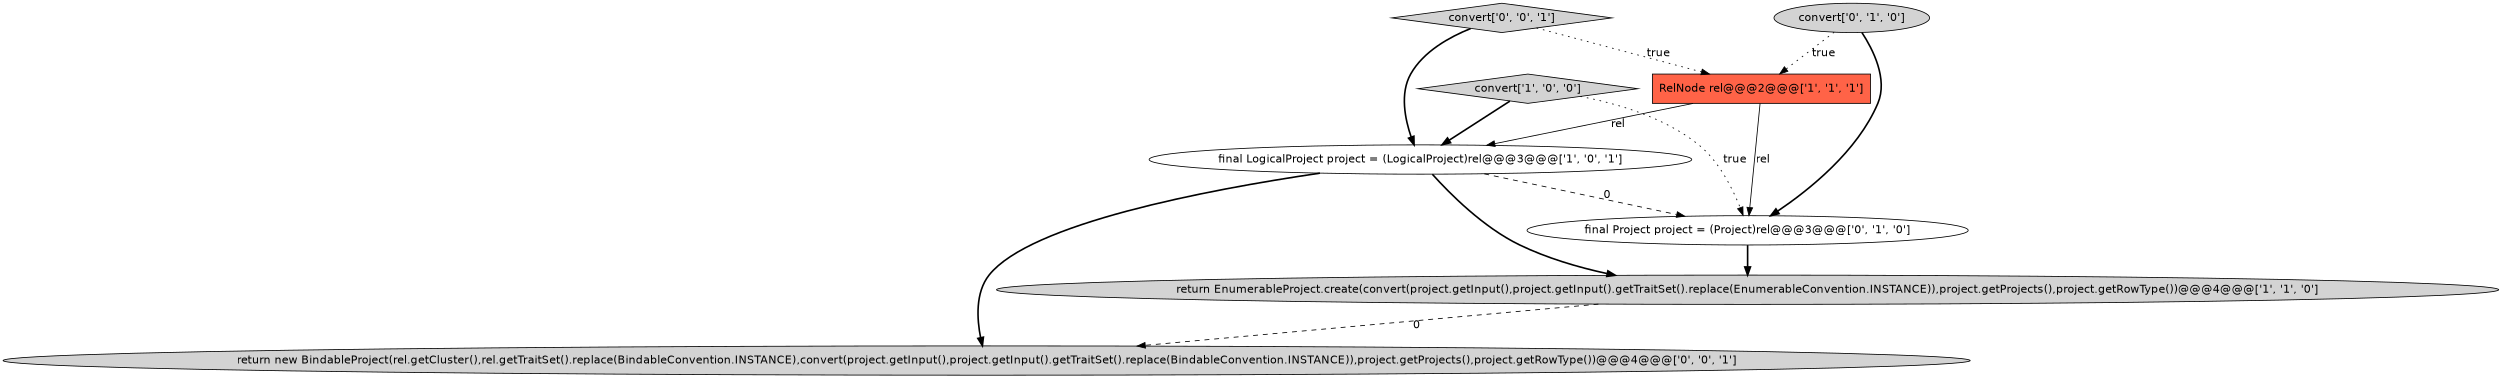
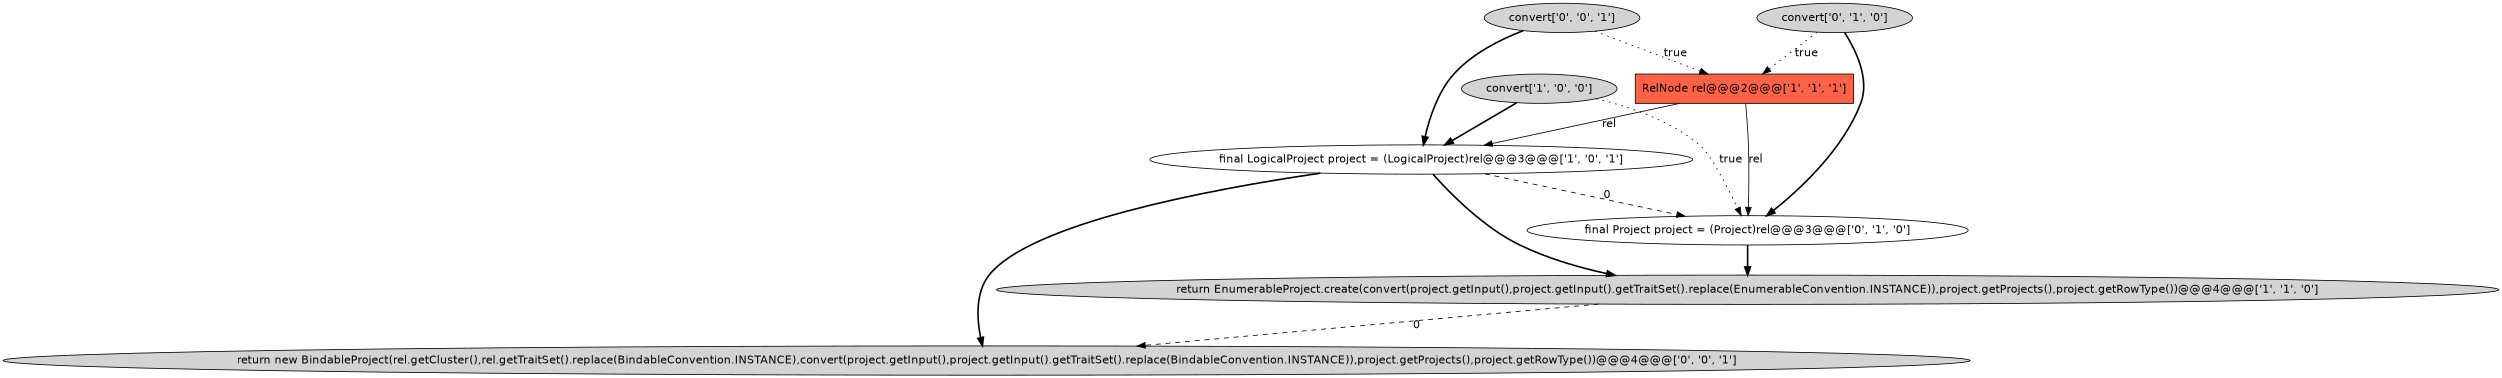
  digraph {
    fontname="DejaVu Sans"
    node [fillcolor=lightgray fontname="DejaVu Sans" shape=ellipse style=filled]
    edge [fontname="DejaVu Sans" style=bold]
    n1 [label="return EnumerableProject.create(convert(project.getInput(),project.getInput().getTraitSet().replace(EnumerableConvention.INSTANCE)),project.getProjects(),project.getRowType())@@@4@@@['1', '1', '0']"]
    n2 [label="return new BindableProject(rel.getCluster(),rel.getTraitSet().replace(BindableConvention.INSTANCE),convert(project.getInput(),project.getInput().getTraitSet().replace(BindableConvention.INSTANCE)),project.getProjects(),project.getRowType())@@@4@@@['0', '0', '1']"]
-   n3 [label="convert['0', '0', '1']" shape=diamond]
+   n3 [label="convert['0', '0', '1']"]
    n4 [fillcolor=tomato label="RelNode rel@@@2@@@['1', '1', '1']" shape=box]
    n5 [fillcolor=white label="final LogicalProject project = (LogicalProject)rel@@@3@@@['1', '0', '1']"]
    n6 [fillcolor=white label="final Project project = (Project)rel@@@3@@@['0', '1', '0']"]
    n7 [label="convert['0', '1', '0']"]
-   n8 [label="convert['1', '0', '0']" shape=diamond]
+   n8 [label="convert['1', '0', '0']"]
    n1 -> n2 [label=0 style=dashed]
    n3 -> n4 [label=true style=dotted]
    n3 -> n5
    n4 -> n5 [label=rel style=solid]
    n4 -> n6 [label=rel style=solid]
    n5 -> n1
    n5 -> n2
    n5 -> n6 [label=0 style=dashed]
    n6 -> n1
    n7 -> n4 [label=true style=dotted]
    n7 -> n6
    n8 -> n5
    n8 -> n6 [label=true style=dotted]
  }
